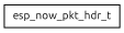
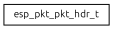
  digraph {
    rankdir=LR
    fontname=Ubuntu
-   n1 [color=black fillcolor=white fontname=Ubuntu fontsize=10 height=0.2 label=esp_now_pkt_hdr_t shape=record style=filled width=0.4]
+   n1 [color=black fillcolor=white fontname=Ubuntu fontsize=10 height=0.2 label=esp_pkt_pkt_hdr_t shape=record style=filled width=0.4]
  }
